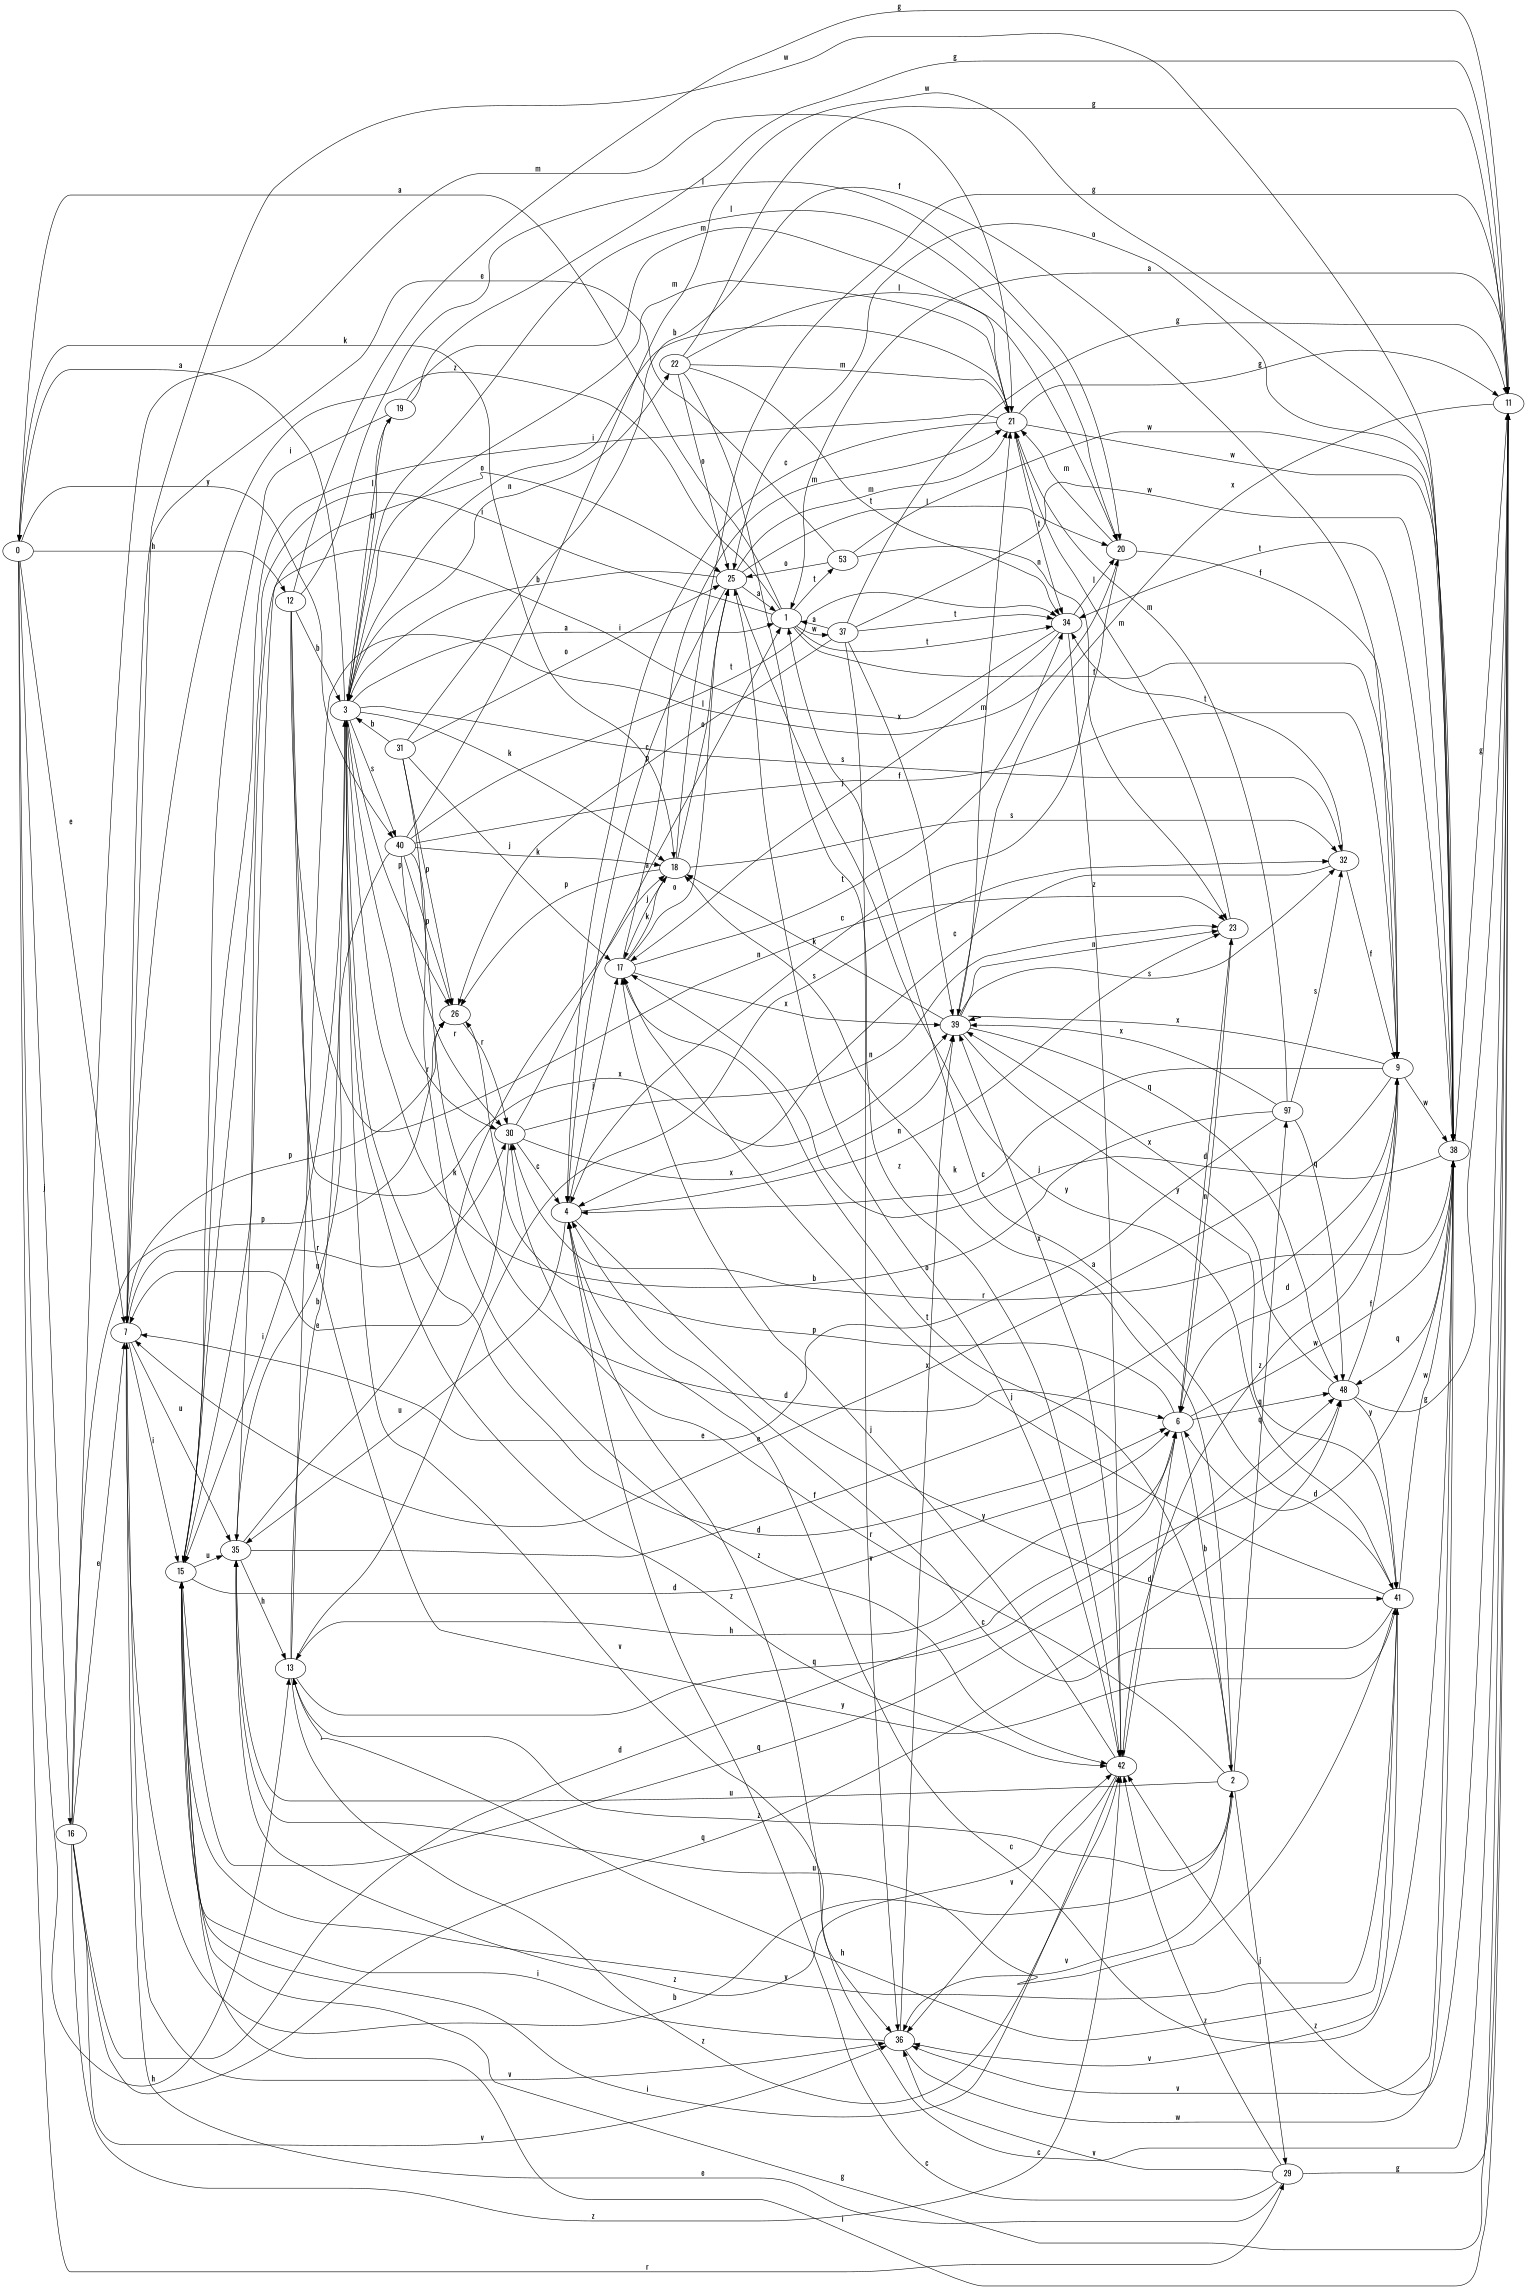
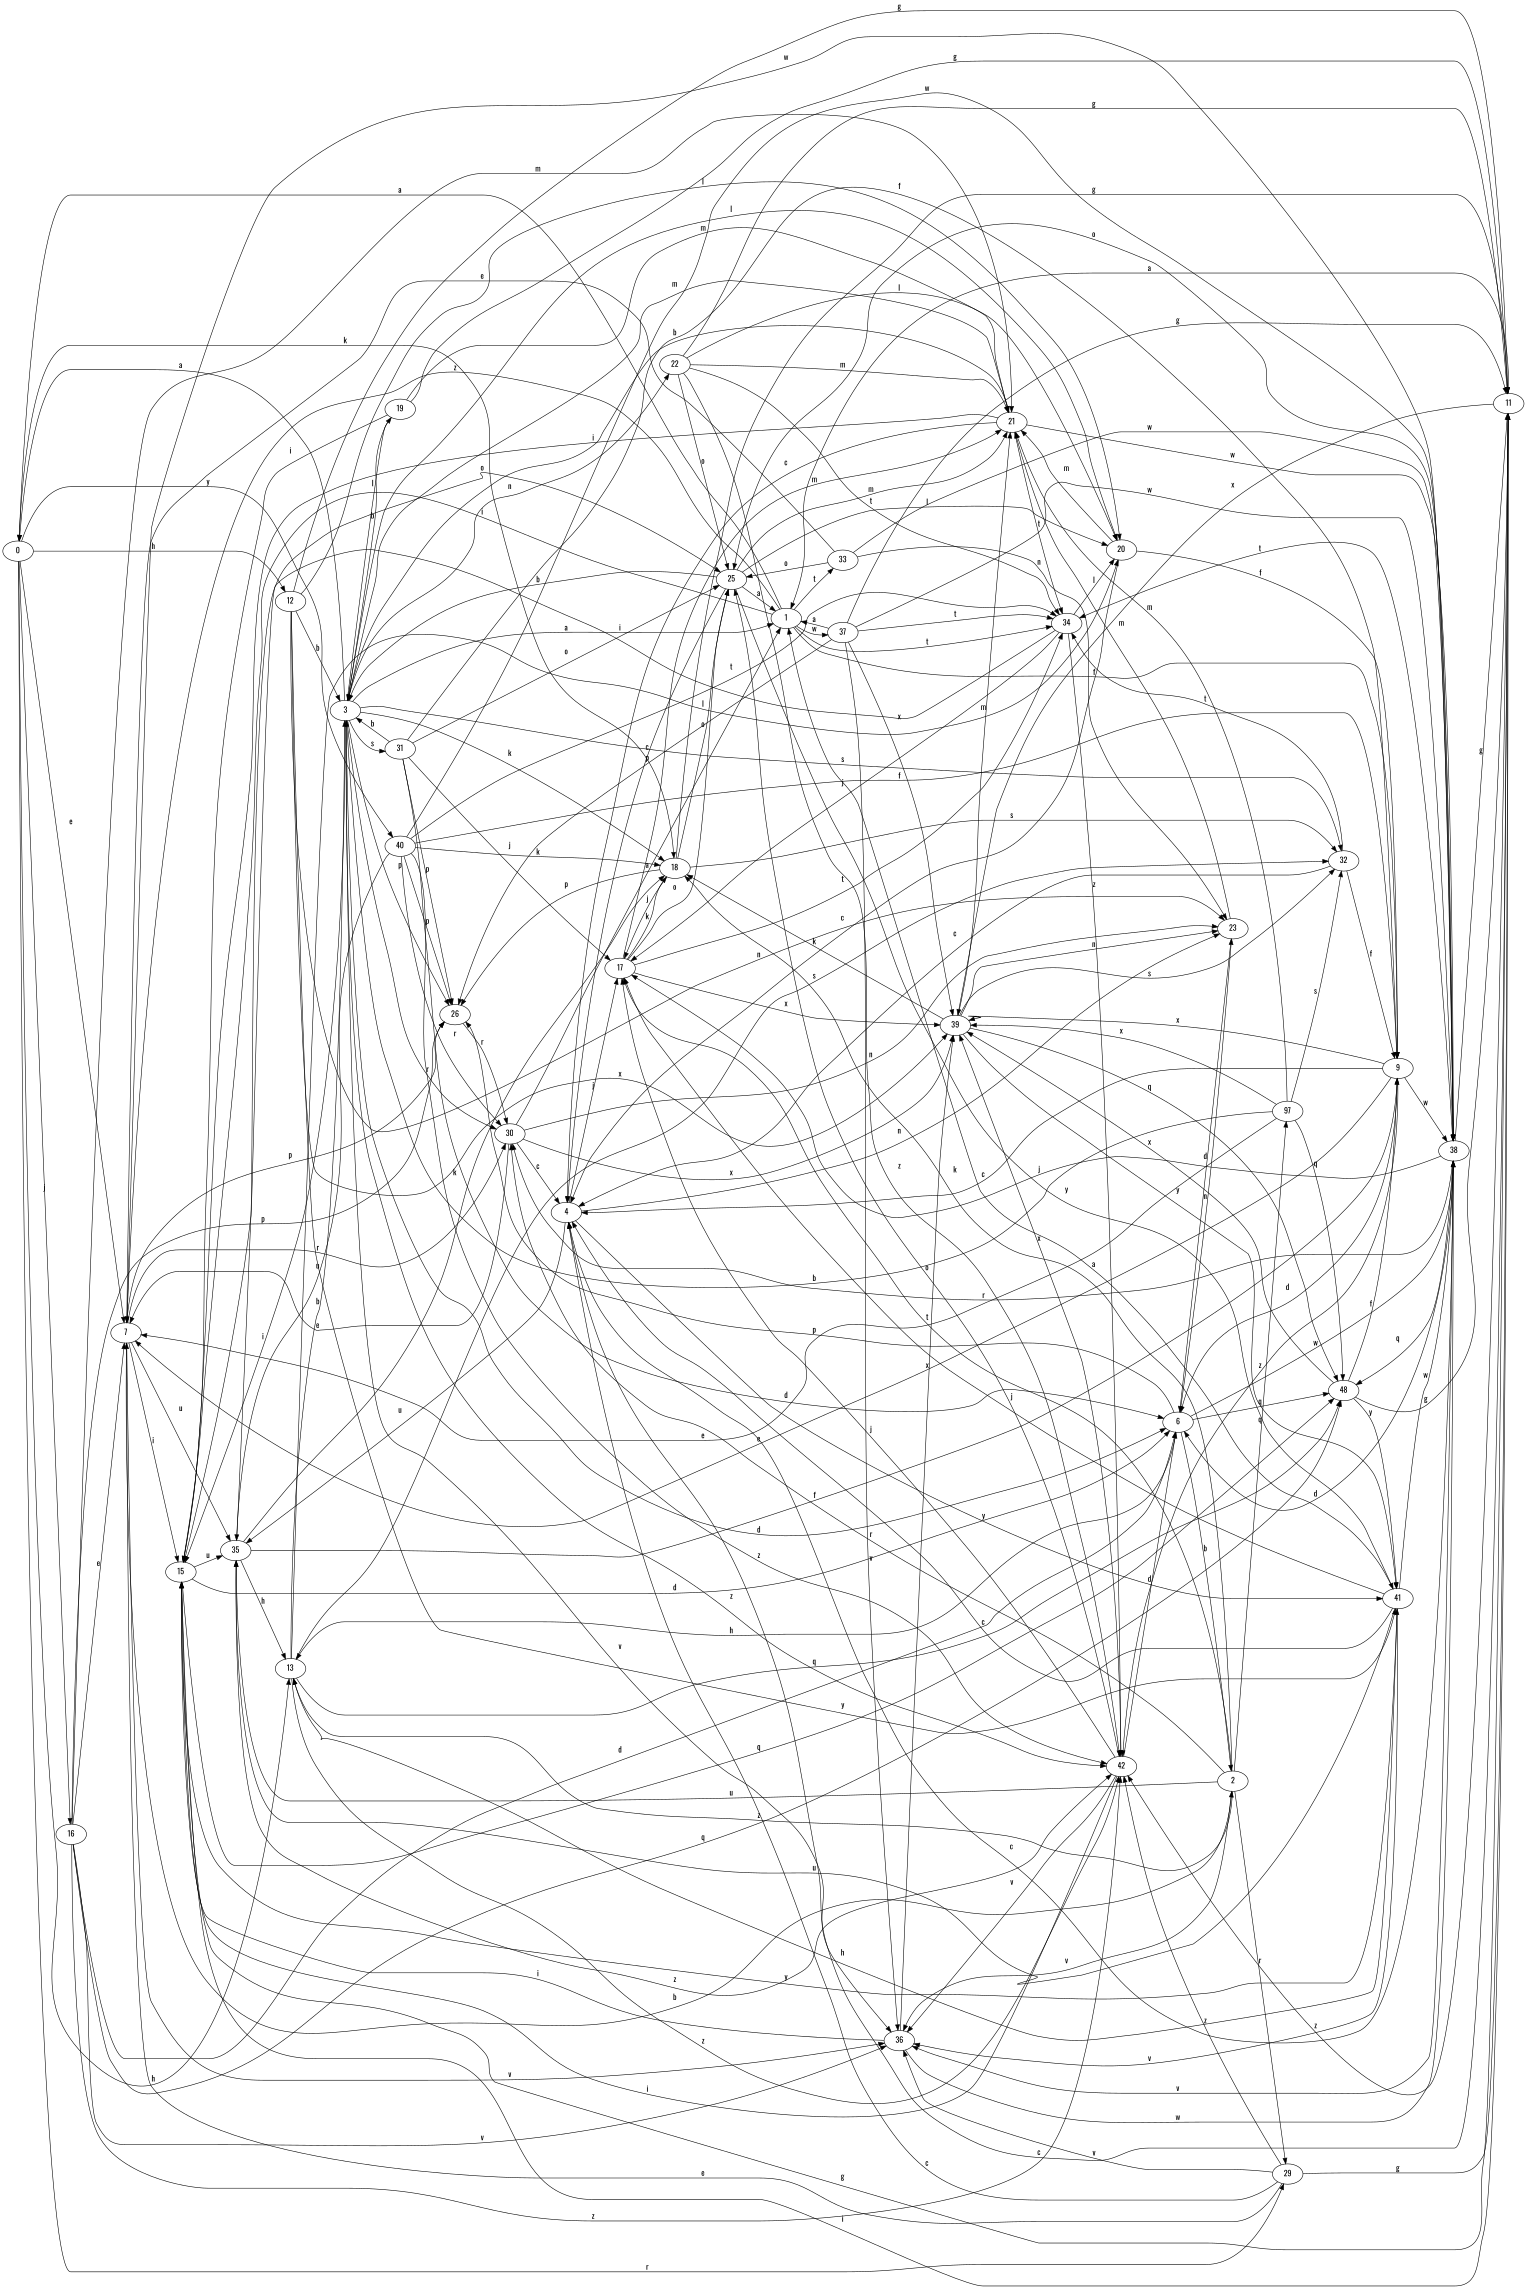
  strict digraph {
    fontname=Oswald
    rankdir=LR
    node [fontname=Oswald]
    edge [fontname=Oswald]
    0
    7
    12
    13
    16
    18
    29
    40
    15
    2
    30
    35
    36
    26
    38
    3
    20
    23
    41
    39
    11
    32
    42
    n24 [label=48]
    6
    21
    25
    17
    1
    4
    9
    34
-   33 [label=53]
+   33
    37
    n35 [label=97]
    19
    22
    31
    0 -> 7 [label=e]
    0 -> 12 [label=h]
    0 -> 13 [label=h]
    0 -> 16 [label=j]
    0 -> 18 [label=k]
    0 -> 29 [label=r]
    0 -> 40 [label=y]
    7 -> 15 [label=i]
    7 -> 2 [label=b]
    7 -> 30 [label=r]
    7 -> 35 [label=u]
    7 -> 36 [label=v]
    7 -> 26 [label=p]
    7 -> 38 [label=w]
    12 -> 3 [label=b]
    12 -> 20 [label=l]
    12 -> 23 [label=n]
    12 -> 41 [label=y]
    12 -> 39 [label=x]
    12 -> 11 [label=g]
    13 -> 3 [label=b]
    13 -> 20 [label=l]
    13 -> 32 [label=s]
    13 -> 42 [label=z]
    13 -> n24 [label=q]
    16 -> 7 [label=e]
    16 -> 36 [label=v]
    16 -> 26 [label=p]
    16 -> 42 [label=z]
    16 -> n24 [label=q]
    16 -> 6 [label=d]
    16 -> 21 [label=m]
    18 -> 26 [label=p]
    18 -> 11 [label=g]
    18 -> 32 [label=s]
    18 -> 25 [label=o]
    18 -> 17 [label=j]
    29 -> 7 [label=e]
    29 -> 36 [label=v]
    29 -> 11 [label=g]
    29 -> 42 [label=z]
    29 -> 4 [label=c]
    40 -> 18 [label=k]
    40 -> 30 [label=r]
    40 -> 35 [label=u]
    40 -> 26 [label=p]
    40 -> 38 [label=w]
    40 -> 42 [label=z]
    40 -> 9 [label=f]
    40 -> 34 [label=t]
    15 -> 35 [label=u]
    15 -> 41 [label=y]
    15 -> 11 [label=g]
    15 -> n24 [label=q]
    15 -> 6 [label=d]
    2 -> 13 [label=z]
    2 -> 18 [label=k]
-   2 -> 29 [label=j]
+   2 -> 29 [label=r]
    2 -> 30 [label=r]
    2 -> 35 [label=u]
    2 -> 36 [label=v]
    2 -> 17 [label=t]
    2 -> n35 [label=q]
    30 -> 7 [label=e]
    30 -> 23 [label=n]
    30 -> 39 [label=x]
    30 -> 1 [label=a]
    30 -> 4 [label=c]
    35 -> 13 [label=h]
    35 -> 18 [label=k]
    35 -> 42 [label=z]
    35 -> 25 [label=o]
    35 -> 9 [label=f]
    36 -> 15 [label=i]
    36 -> 38 [label=w]
    36 -> 39 [label=x]
    26 -> 30 [label=r]
    38 -> 30 [label=r]
    38 -> 36 [label=v]
    38 -> 11 [label=g]
    38 -> n24 [label=q]
    38 -> 6 [label=d]
    38 -> 25 [label=o]
    38 -> 17 [label=j]
    38 -> 4 [label=c]
    38 -> 34 [label=t]
    3 -> 0 [label=a]
    3 -> 18 [label=k]
    3 -> 15 [label=i]
    3 -> 30 [label=r]
    3 -> 36 [label=v]
    3 -> 26 [label=p]
    3 -> 20 [label=l]
    3 -> 32 [label=s]
    3 -> 42 [label=z]
    3 -> 6 [label=d]
    3 -> 21 [label=m]
    3 -> 1 [label=a]
    3 -> 19 [label=l]
    3 -> 22 [label=n]
-   3 -> 40 [label=s]
+   3 -> 31 [label=s]
    20 -> 21 [label=m]
    20 -> 4 [label=c]
    20 -> 9 [label=f]
    23 -> 6 [label=d]
    23 -> 21 [label=m]
    41 -> 13 [label=h]
    41 -> 35 [label=u]
    41 -> 36 [label=v]
    41 -> 38 [label=w]
    41 -> 17 [label=j]
    41 -> 1 [label=a]
    41 -> 4 [label=c]
    39 -> 18 [label=k]
    39 -> 23 [label=n]
    39 -> 41 [label=y]
    39 -> 32 [label=s]
    39 -> n24 [label=q]
    39 -> 21 [label=m]
    11 -> 15 [label=i]
    11 -> 39 [label=x]
    11 -> 42 [label=z]
    11 -> 1 [label=a]
    11 -> 4 [label=c]
    32 -> 4 [label=c]
    32 -> 9 [label=f]
    32 -> 34 [label=t]
    42 -> 15 [label=i]
    42 -> 36 [label=v]
    42 -> 39 [label=x]
    42 -> 6 [label=d]
    42 -> 25 [label=o]
    42 -> 17 [label=j]
    n24 -> 41 [label=y]
    n24 -> 39 [label=x]
    n24 -> 11 [label=g]
    n24 -> 9 [label=f]
    6 -> 13 [label=h]
    6 -> 2 [label=b]
    6 -> 26 [label=p]
    6 -> 38 [label=w]
    6 -> 23 [label=n]
    6 -> n24 [label=q]
    21 -> 15 [label=i]
    21 -> 38 [label=w]
    21 -> 3 [label=b]
-   21 -> 11 [label=g]
    21 -> 4 [label=c]
    21 -> 34 [label=t]
    25 -> 3 [label=b]
    25 -> 20 [label=l]
    25 -> 41 [label=y]
    25 -> 21 [label=m]
    25 -> 1 [label=a]
    25 -> 4 [label=c]
    17 -> 18 [label=k]
    17 -> 39 [label=x]
    17 -> 21 [label=m]
    17 -> 25 [label=o]
    17 -> 34 [label=t]
    1 -> 0 [label=a]
    1 -> 7 [label=z]
    1 -> 15 [label=i]
    1 -> 9 [label=f]
    1 -> 34 [label=t]
    1 -> 33 [label=t]
    1 -> 37 [label=w]
    4 -> 35 [label=u]
    4 -> 23 [label=n]
    4 -> 41 [label=y]
    4 -> 17 [label=j]
    9 -> 7 [label=e]
    9 -> 38 [label=w]
    9 -> 39 [label=x]
    9 -> 42 [label=z]
    9 -> 6 [label=d]
    9 -> 4 [label=c]
    34 -> 15 [label=i]
    34 -> 20 [label=l]
    34 -> 42 [label=z]
    34 -> 17 [label=j]
    33 -> 7 [label=e]
    33 -> 38 [label=w]
    33 -> 23 [label=n]
    33 -> 25 [label=o]
    37 -> 36 [label=v]
    37 -> 26 [label=p]
    37 -> 38 [label=w]
    37 -> 39 [label=x]
    37 -> 11 [label=g]
    37 -> 1 [label=a]
    37 -> 34 [label=t]
    n35 -> 7 [label=e]
    n35 -> 3 [label=b]
    n35 -> 39 [label=x]
    n35 -> 32 [label=s]
    n35 -> n24 [label=q]
    n35 -> 21 [label=m]
    19 -> 15 [label=i]
    19 -> 3 [label=b]
    19 -> 11 [label=g]
    19 -> 21 [label=m]
    22 -> 20 [label=l]
    22 -> 11 [label=g]
    22 -> 42 [label=z]
    22 -> 21 [label=m]
    22 -> 25 [label=o]
    22 -> 34 [label=t]
    31 -> 26 [label=p]
    31 -> 3 [label=b]
    31 -> 6 [label=d]
    31 -> 25 [label=o]
    31 -> 17 [label=j]
    31 -> 9 [label=f]
  }
